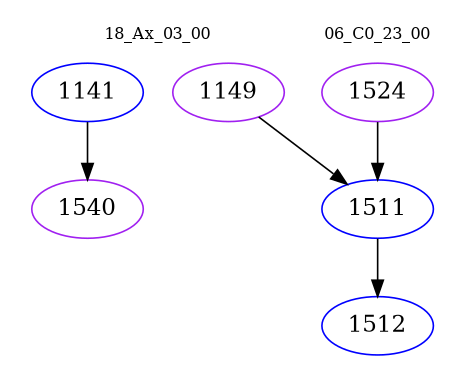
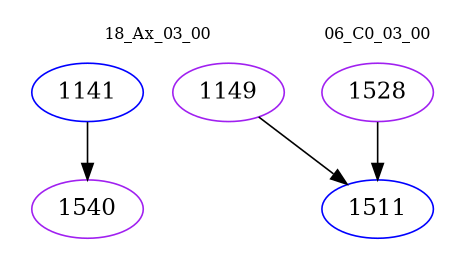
  digraph {
    node [color=purple]
    edge [color=black]
    n1 [label=1149]
    n2 [color=blue label=1141]
    n3 [label=1540]
-   n4 [label=1524]
+   n4 [label=1528]
    n5 [color=blue label=1511]
-   n6 [color=blue label=1512]
    subgraph cluster_1 {
      color=white
      fontsize=10
      label="18_Ax_03_00"
      n1
      n2
      n3
    }
    subgraph cluster_2 {
      color=white
      fontsize=10
-     label="06_C0_23_00"
+     label="06_C0_03_00"
      n4
      n5
-     n6
    }
    n1 -> n5
    n2 -> n3
    n4 -> n5
-   n5 -> n6
  }
